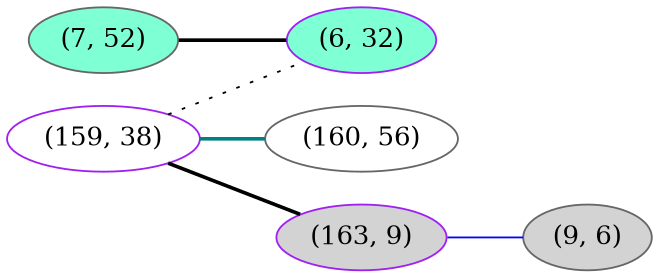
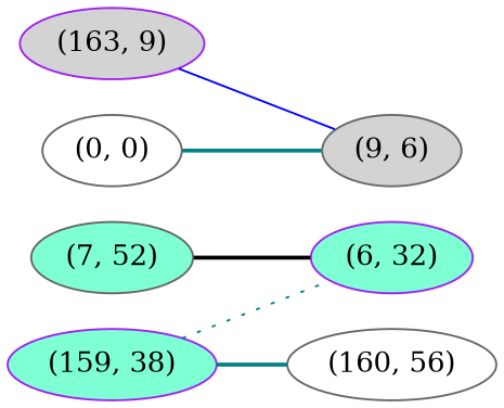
  graph {
    rankdir=LR
    node [color=gray40 fillcolor=white style=filled]
    edge [color=black style=bold weight=1]
    "(7, 52)" [fillcolor=aquamarine]
    "(6, 32)" [color=purple fillcolor=aquamarine]
-   "(159, 38)" [color=purple]
+   "(159, 38)" [color=purple fillcolor=aquamarine]
    "(160, 56)"
    "(163, 9)" [color=purple fillcolor=lightgrey]
    "(9, 6)" [fillcolor=lightgrey]
+   "(0, 0)"
    "(7, 52)" -- "(6, 32)"
-   "(159, 38)" -- "(6, 32)" [style=dotted]
+   "(159, 38)" -- "(6, 32)" [color=teal style=dotted]
    "(159, 38)" -- "(160, 56)" [color=teal]
-   "(159, 38)" -- "(163, 9)"
    "(163, 9)" -- "(9, 6)" [color=blue style=solid]
+   "(0, 0)" -- "(9, 6)" [color=teal weight=4]
  }
